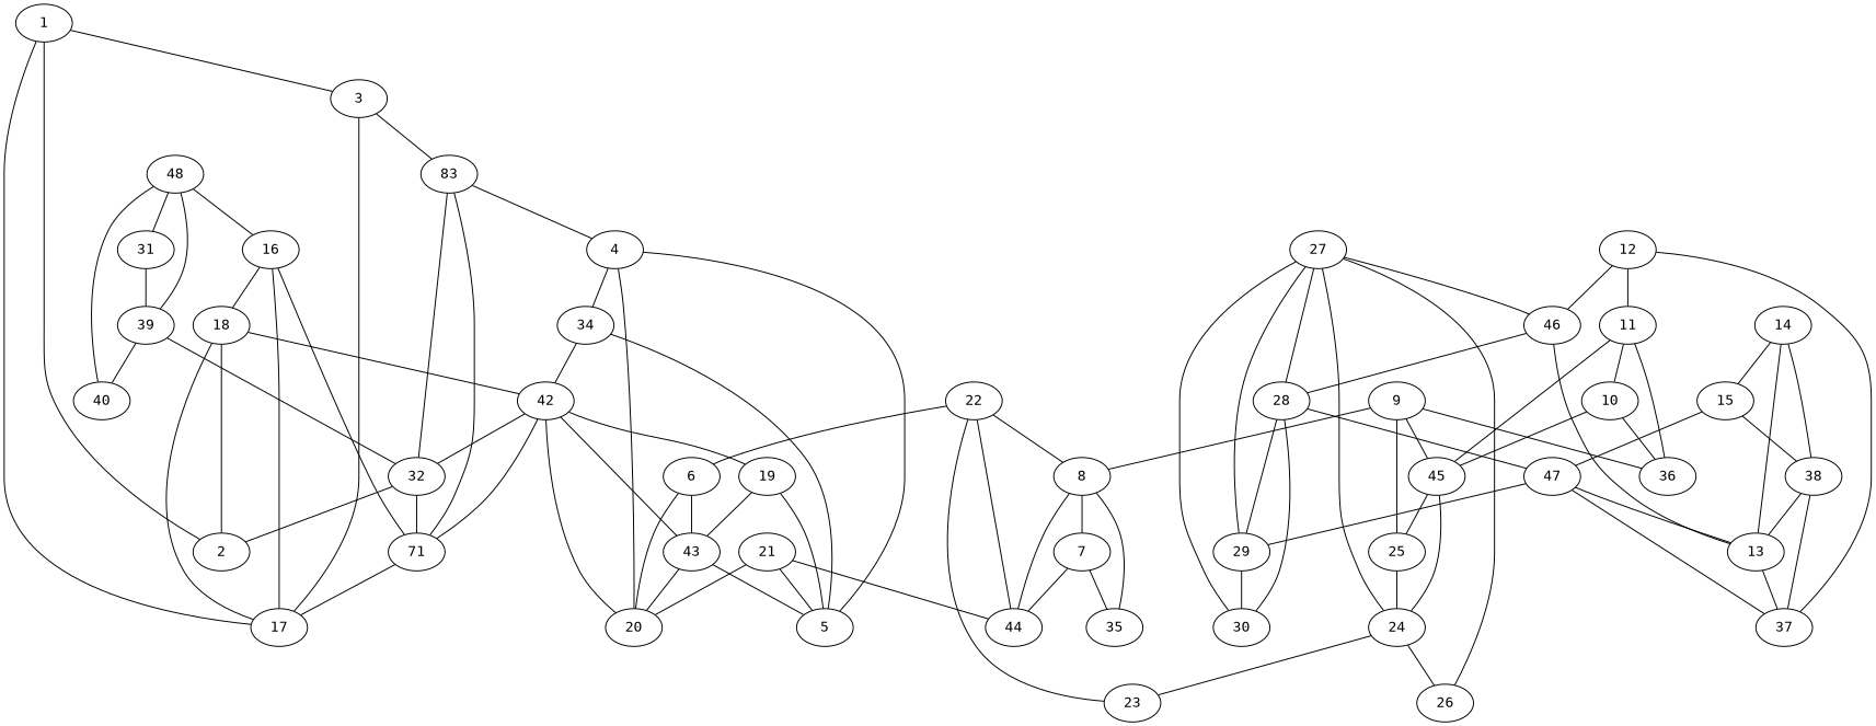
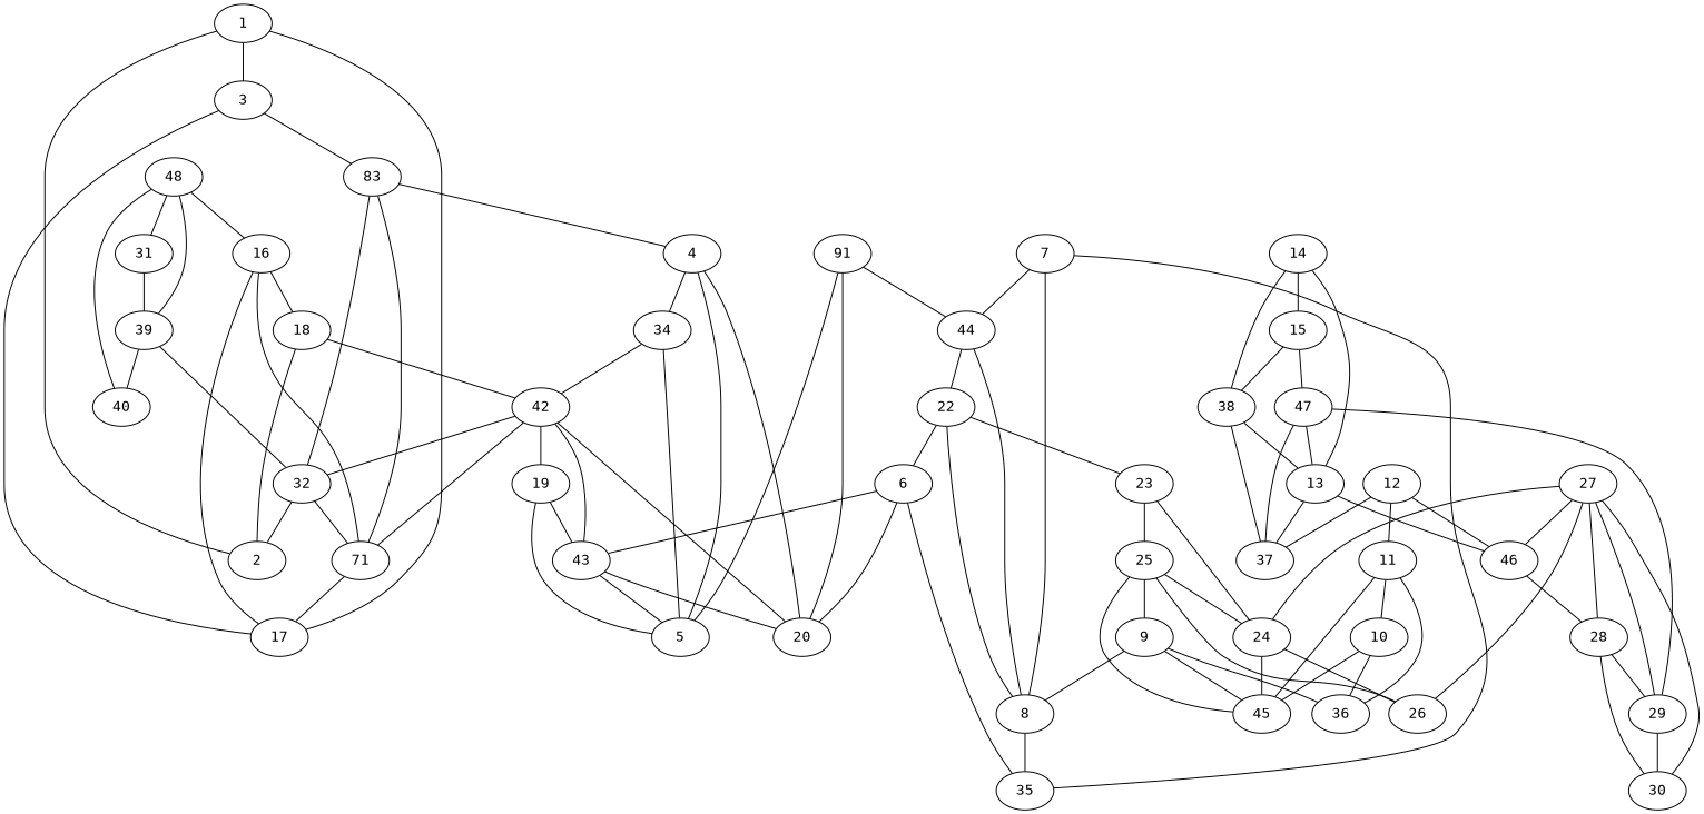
  graph {
    fontname="DejaVu Sans Mono"
    node [aaLength=6 fontname="DejaVu Sans Mono" sequence=FFVGGN type=0]
    edge [distance0=0.0 fontname="DejaVu Sans Mono" frequency=1 type0=2]
    1 [aaLength=15 sequence=RKKNLGELITTLNAA]
    2 [aaLength=3 sequence=PTA]
    3 [aaLength=9 sequence=YIDFARQKL]
    17 [aaLength=3 sequence=PTA]
    n5 [aaLength=5 label=83 sequence=IAVAA type=1]
    4 [aaLength=8 sequence=SPGMIKDC]
    5 [aaLength=7 sequence=HSERRHV]
    20 [aaLength=7 sequence=HSERRHV]
    34 [aaLength=4 sequence=WVVL type=1]
    42 [aaLength=4 sequence=AVAA type=1]
    19 [aaLength=8 sequence=SPGMIKDC]
    32 [sequence=TEVVCA type=1]
    6 [aaLength=15 sequence=SDELIGQKVAHALSE]
    35 [sequence=GVIACI type=1]
    43 [aaLength=4 sequence=WVVL type=1]
    7 [aaLength=7 sequence=KLDEREA]
    44 [sequence=GVIACI type=1]
    8 [aaLength=16 sequence=ITEKVVFEQTKVIADN]
    22 [aaLength=7 sequence=KLDEREA]
    23 [aaLength=16 sequence=ITEKVVFEQTKVIADN]
    9 [aaLength=3 sequence=DWS]
    36 [aaLength=5 sequence=VVLAY type=1]
    45 [aaLength=5 sequence=VVLAY type=1]
    25 [aaLength=5 sequence=PVWAI]
    24 [aaLength=3 sequence=DWS]
    26 [aaLength=20 sequence=TPQQAQEVHEKLRGWLKSNV]
    10 [aaLength=5 sequence=PVWAI]
    11 [aaLength=20 sequence=TPQQAQEVHEKLRGWLKSNV]
    12 [aaLength=8 sequence=SDAVAQST]
    37 [aaLength=3 sequence=IIY type=1]
    46 [aaLength=3 sequence=IIY type=1]
    28 [aaLength=7 sequence=TCKELAS]
    47 [aaLength=4 sequence=GFLV type=1]
    29 [sequence=GGASLK]
    30 [aaLength=8 sequence=PEFVDIIN]
    13 [aaLength=7 sequence=TCKELAS]
    14 [sequence=GGASLK]
    15 [aaLength=8 sequence=PEFVDIIN]
    38 [aaLength=4 sequence=GFLV type=1]
    27 [aaLength=8 sequence=SDAVAQST]
    16 [aaLength=15 sequence=RKKNLGELITTLNAA]
    18 [aaLength=9 sequence=YIDFARQKL]
    n43 [label=71 sequence=TEVVCA type=1]
-   21 [aaLength=15 sequence=SDELIGQKVAHALSE]
+   21 [aaLength=15 sequence=SDELIGQKVAHALSE label=91]
    31 [type=1]
    39 [type=1]
    40 [type=1]
    48 [type=1]
    1 -- 2 [distance0=30.33071 type0=1]
    1 -- 3 [distance0=31.64314]
    1 -- 17 [distance0=32.83225 type0=3]
    3 -- 17 [distance0=9.179636]
    3 -- n5 [distance0=3.0 type0=4]
    n5 -- 4 [distance0=15.0 type0=4]
    4 -- 5 [distance0=21.60835 type0=3]
    4 -- 20 [distance0=16.14656 type0=1]
    4 -- 34 [distance0=3.0 type0=4]
    34 -- 5 [distance0=24.46978 distance1=1.0 frequency=2 type1=4]
    34 -- 42 [distance0=30.0 type0=3]
    42 -- 20 [distance0=22.2708]
    42 -- 19 [distance0=15.0 type0=4]
    42 -- 32 [distance0=23.0]
    19 -- 5 [distance0=24.55948 type0=3]
    19 -- 43 [distance0=3.0 type0=4]
    32 -- 2 [distance0=1.0 type0=4]
    32 -- n5 [distance0=22.0]
    32 -- n43 [type0=1]
    6 -- 20 [distance0=15.9164]
+   6 -- 35 [distance0=2.0 type0=4]
    6 -- 43 [distance0=14.68825 type0=1]
    43 -- 5 [distance0=24.46978]
    43 -- 20 [distance0=1.0 type0=4]
    43 -- 42 [distance0=30.0 type0=3]
    7 -- 35 [distance0=10.97694 type0=1]
    7 -- 44 [distance0=10.97694]
    44 -- 8 [distance0=21.40734 type0=3]
    44 -- 22 [distance0=2.0 type0=4]
    8 -- 35 [distance0=21.40734 type0=3]
    8 -- 7 [distance0=13.45554 type0=1]
    22 -- 6 [distance0=28.74689]
    22 -- 8 [distance0=30.72407 type0=3]
    22 -- 23 [distance0=15.09963 distance1=1.0 frequency=2 type0=1 type1=4]
+   23 -- 25 [distance0=31.91581 type0=3]
    9 -- 8 [distance0=18.87684 type0=1]
    9 -- 36 [distance0=19.89605 distance1=1.0 frequency=2 type1=4]
    9 -- 45 [distance0=19.89605 type0=3]
    45 -- 25 [distance0=1.0 type0=4]
    25 -- 9 [distance0=30.00677 type0=3]
    25 -- 24 [distance0=28.73322]
+   25 -- 26 [distance0=20.30379 distance1=6.0 frequency=2 type0=1 type1=4]
    24 -- 23 [distance0=23.43206 type0=1]
    24 -- 45 [distance0=1.0 type0=4]
    24 -- 26 [distance0=25.98396]
    10 -- 36 [distance0=13.53583 type0=1]
    10 -- 45 [distance0=13.53583]
    11 -- 36 [distance0=17.24633]
    11 -- 45 [distance0=17.24633 type0=3]
    11 -- 10 [distance0=16.12952 type0=1]
    12 -- 11 [distance0=23.28983 type0=3]
    12 -- 37 [distance0=17.30543 distance1=1.0 frequency=2 type0=1 type1=4]
    12 -- 46 [distance0=17.30543]
    46 -- 28 [distance0=7.0 type0=4]
-   28 -- 47 [distance0=5.0 type0=4]
    28 -- 29 [distance0=19.42691 type0=1]
    28 -- 30 [distance0=22.71137]
    47 -- 37 [distance0=22.0 type0=3]
    47 -- 29 [type0=5]
    47 -- 13 [distance0=18.07386]
    29 -- 30 [distance0=10.87464 distance1=0.0 frequency=2 type0=1 type1=5]
    29 -- 27 [distance0=41.67676 type0=3]
    30 -- 27 [distance0=45.05642 type0=3]
    13 -- 37 [distance0=16.81263 type0=1]
    13 -- 46 [distance0=16.81263]
    14 -- 13 [distance0=22.71901]
    14 -- 15 [distance0=6.025333 distance1=0.0 frequency=2 type0=1 type1=5]
    14 -- 38 [distance0=25.69272 type0=3]
    15 -- 47 [distance0=26.76614 type0=3]
    15 -- 38 [distance0=26.76614]
    38 -- 37 [distance0=22.0 type0=3]
    38 -- 13 [distance0=18.07386]
    27 -- 24 [distance0=41.20775 type0=3]
    27 -- 26 [distance0=23.97718 type0=1]
    27 -- 46 [distance0=1.0 type0=4]
    27 -- 28 [distance0=30.69945]
    16 -- 17 [distance0=31.17039 type0=1]
    16 -- 18 [distance0=31.62981]
    16 -- n43 [distance0=5.0 type0=4]
    18 -- 2 [distance0=14.32818]
-   18 -- 17 [distance0=9.157554 type0=1]
    18 -- 42 [distance0=4.0 type0=4]
    n43 -- 17 [distance0=1.0 type0=4]
    n43 -- n5 [distance0=22.0]
    n43 -- 42 [distance0=23.0 type0=3]
    21 -- 5 [distance0=18.5829]
    21 -- 20 [distance0=15.83938 type0=1]
    21 -- 44 [distance0=2.0 type0=4]
    31 -- 39 [distance1=0.0 frequency=2 type0=1 type1=5]
    39 -- 32 [distance0=25.0 type0=4]
    39 -- 40
    40 -- 48 [distance1=0.0 frequency=2 type0=3 type1=5]
    48 -- 16 [distance0=5.0 type0=4]
    48 -- 31 [type0=1]
    48 -- 39
  }
